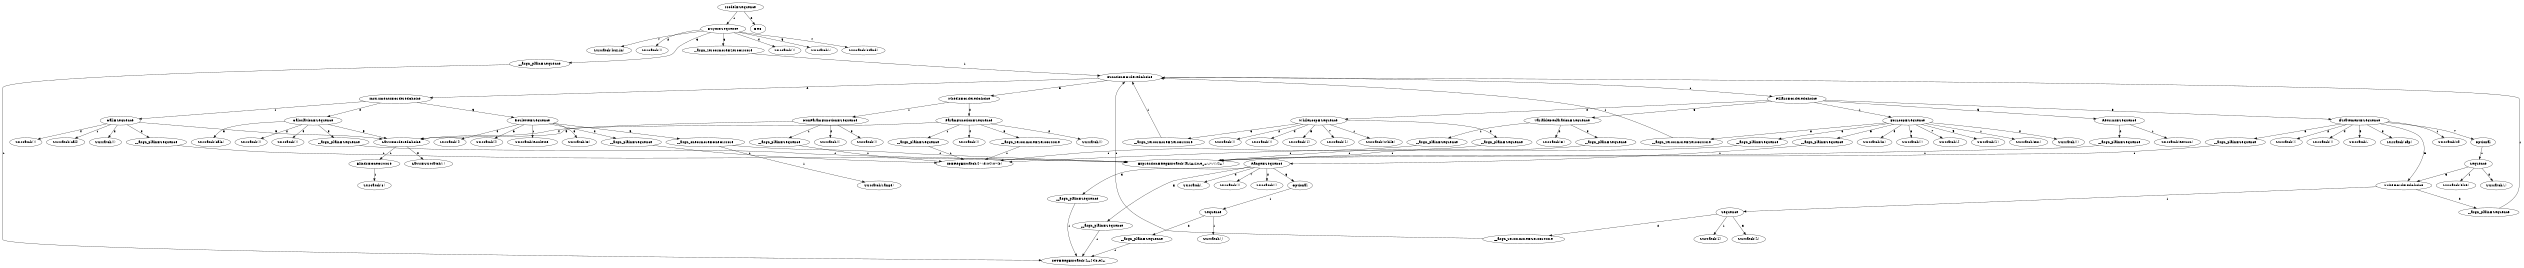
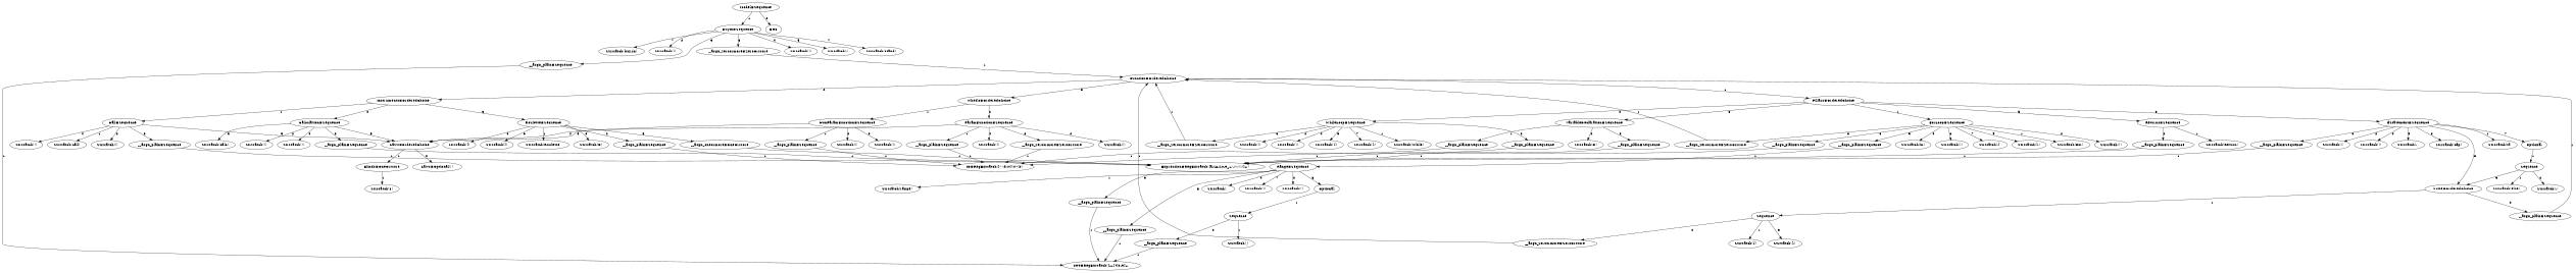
  digraph {
    n1 [label="Model=Sequence"]
    n2 [label="BuyIn=Sequence"]
    n3 [label=EOF]
    n4 [label="StrMatch(buy-in)"]
    n5 [label="StrMatch(()"]
    n6 [label="__asgn_plain=Sequence"]
    n7 [label="StrMatch())"]
    n8 [label="StrMatch(:)"]
    n9 [label="__asgn_zeroormore=ZeroOrMore"]
    n10 [label="StrMatch(stand)"]
    n11 [label="INT=RegExMatch([-+]?[0-9]+)"]
    n12 [label="Function=OrderedChoice"]
    n13 [label="Pillars=OrderedChoice"]
    n14 [label="Instruments=OrderedChoice"]
    n15 [label="Wheels=OrderedChoice"]
    n16 [label="ForLoop=Sequence"]
    n17 [label="WhileLoop=Sequence"]
    n18 [label="IfStatement=Sequence"]
    n19 [label="VariableDeclaration=Sequence"]
    n20 [label="Returns=Sequence"]
    n21 [label="Call=Sequence"]
    n22 [label="Calculation=Sequence"]
    n23 [label="Roulette=Sequence"]
    n24 [label="NonParamFunction=Sequence"]
    n25 [label="ParamFunction=Sequence"]
    n26 [label="StrMatch(For)"]
    n27 [label="StrMatch(()"]
    n28 [label="__asgn_plain=Sequence"]
    n29 [label="StrMatch(in)"]
    n30 [label="__asgn_plain=Sequence"]
    n31 [label="StrMatch())"]
    n32 [label="StrMatch({)"]
    n33 [label="__asgn_zeroormore=ZeroOrMore"]
    n34 [label="StrMatch(})"]
    n35 [label="StrMatch(While)"]
    n36 [label="StrMatch(()"]
    n37 [label="__asgn_plain=Sequence"]
    n38 [label="StrMatch())"]
    n39 [label="StrMatch({)"]
    n40 [label="__asgn_zeroormore=ZeroOrMore"]
    n41 [label="StrMatch(})"]
    n42 [label="StrMatch(If)"]
    n43 [label="StrMatch(()"]
    n44 [label="__asgn_plain=Sequence"]
    n45 [label="StrMatch())"]
    n46 [label="StrMatch(:)"]
    n47 [label="Suite=OrderedChoice"]
    n48 [label=Optional]
    n49 [label="StrMatch(cap)"]
    n50 [label="__asgn_plain=Sequence"]
    n51 [label="StrMatch(=)"]
    n52 [label="__asgn_plain=Sequence"]
    n53 [label="StrMatch(Return)"]
    n54 [label="__asgn_plain=Sequence"]
    n55 [label="ID=RegExMatch([^\\d\\W]\\w*\\b)"]
    n56 [label="Range=Sequence"]
    n57 [label="StrMatch(range)"]
    n58 [label="StrMatch(()"]
    n59 [label="__asgn_plain=Sequence"]
    n60 [label="StrMatch(,)"]
    n61 [label="__asgn_plain=Sequence"]
    n62 [label=Optional]
    n63 [label="StrMatch())"]
    n64 [label=Sequence]
    n65 [label="StrMatch(,)"]
    n66 [label="__asgn_plain=Sequence"]
    n67 [label="Expression=RegExMatch([a-zA-Z0-9_+\\-*\\/\\(\\)]+)"]
    n68 [label=Sequence]
    n69 [label="__asgn_plain=Sequence"]
    n70 [label=Sequence]
    n71 [label="StrMatch({)"]
    n72 [label="__asgn_zeroormore=ZeroOrMore"]
    n73 [label="StrMatch(})"]
    n74 [label="StrMatch(else)"]
    n75 [label="StrMatch(:)"]
    n76 [label="StrMatch(call)"]
    n77 [label="StrMatch(()"]
    n78 [label="__asgn_plain=Sequence"]
    n79 [label="StrMatch())"]
    n80 [label="Laws=OrderedChoice"]
    n81 [label="StrMatch(calc)"]
    n82 [label="StrMatch(()"]
    n83 [label="__asgn_plain=Sequence"]
    n84 [label="StrMatch())"]
    n85 [label="StrMatch(Roulette)"]
    n86 [label="__asgn_plain=Sequence"]
    n87 [label="StrMatch(=)"]
    n88 [label="StrMatch([)"]
    n89 [label="__asgn_oneormore=OneOrMore"]
    n90 [label="StrMatch(])"]
    n91 [label="Blinds=OneOrMore"]
-   n92 [label="Laws=StrMatch(!)"]
+   n92 [label="Laws=Optional(!)"]
    n93 [label="StrMatch($)"]
    n94 [label="__asgn_plain=Sequence"]
    n95 [label="StrMatch(()"]
    n96 [label="StrMatch())"]
    n97 [label="__asgn_plain=Sequence"]
    n98 [label="StrMatch(()"]
    n99 [label="__asgn_zeroormore=ZeroOrMore"]
    n100 [label="StrMatch())"]
    n1 -> n2 [label=1]
    n1 -> n3 [label=2]
    n2 -> n4 [label=7]
    n2 -> n5 [label=2]
    n2 -> n6 [label=3]
    n2 -> n7 [label=4]
    n2 -> n8 [label=5]
    n2 -> n9 [label=6]
    n2 -> n10 [label=7]
    n6 -> n11 [label=1]
    n9 -> n12 [label=1]
    n12 -> n13 [label=1]
    n12 -> n14 [label=2]
    n12 -> n15 [label=3]
    n13 -> n16 [label=1]
    n13 -> n17 [label=2]
    n13 -> n18 [label=3]
    n13 -> n19 [label=3]
    n13 -> n20 [label=5]
    n14 -> n21 [label=1]
    n14 -> n22 [label=2]
    n14 -> n23 [label=3]
    n15 -> n24 [label=1]
    n15 -> n25 [label=2]
    n16 -> n26 [label=1]
    n16 -> n27 [label=2]
    n16 -> n28 [label=3]
    n16 -> n29 [label=4]
    n16 -> n30 [label=5]
    n16 -> n31 [label=6]
    n16 -> n32 [label=7]
    n16 -> n33 [label=8]
    n16 -> n34 [label=9]
    n17 -> n35 [label=1]
    n17 -> n36 [label=2]
    n17 -> n37 [label=3]
    n17 -> n38 [label=4]
    n17 -> n39 [label=5]
    n17 -> n40 [label=6]
    n17 -> n41 [label=7]
    n18 -> n42 [label=1]
    n18 -> n43 [label=2]
    n18 -> n44 [label=3]
    n18 -> n45 [label=4]
    n18 -> n46 [label=5]
    n18 -> n47 [label=6]
    n18 -> n48 [label=7]
    n18 -> n49 [label=8]
    n19 -> n50 [label=1]
    n19 -> n51 [label=2]
    n19 -> n52 [label=3]
    n20 -> n53 [label=1]
    n20 -> n54 [label=2]
    n21 -> n76 [label=1]
    n21 -> n77 [label=2]
    n21 -> n78 [label=3]
    n21 -> n79 [label=4]
    n21 -> n80 [label=5]
    n22 -> n80 [label=5]
    n22 -> n81 [label=3]
    n22 -> n82 [label=2]
    n22 -> n83 [label=3]
    n22 -> n84 [label=4]
    n23 -> n85 [label=1]
    n23 -> n86 [label=2]
    n23 -> n87 [label=3]
    n23 -> n88 [label=4]
    n23 -> n89 [label=5]
    n23 -> n90 [label=6]
    n24 -> n80 [label=4]
    n24 -> n94 [label=1]
    n24 -> n95 [label=2]
    n24 -> n96 [label=3]
    n25 -> n80 [label=5]
    n25 -> n97 [label=1]
    n25 -> n98 [label=2]
    n25 -> n99 [label=3]
    n25 -> n100 [label=4]
    n28 -> n55 [label=1]
    n30 -> n56 [label=1]
    n33 -> n12 [label=1]
    n37 -> n67 [label=1]
    n40 -> n12 [label=1]
    n44 -> n67 [label=1]
    n47 -> n68 [label=1]
    n47 -> n69 [label=2]
    n48 -> n70 [label=1]
    n50 -> n55 [label=1]
    n52 -> n67 [label=1]
    n54 -> n67 [label=1]
-   n89 -> n57 [label=1]
+   n56 -> n57 [label=1]
    n56 -> n58 [label=2]
    n56 -> n59 [label=3]
    n56 -> n60 [label=4]
    n56 -> n61 [label=5]
    n56 -> n62 [label=6]
    n56 -> n63 [label=7]
    n59 -> n11 [label=1]
    n61 -> n11 [label=1]
    n62 -> n64 [label=1]
    n64 -> n65 [label=1]
    n64 -> n66 [label=2]
    n66 -> n11 [label=1]
    n68 -> n71 [label=1]
    n68 -> n72 [label=2]
    n68 -> n73 [label=3]
    n69 -> n12 [label=1]
    n70 -> n47 [label=3]
    n70 -> n74 [label=1]
    n70 -> n75 [label=2]
    n72 -> n12 [label=1]
    n78 -> n67 [label=1]
    n80 -> n91 [label=1]
    n80 -> n92 [label=2]
    n83 -> n67 [label=1]
    n86 -> n55 [label=1]
    n89 -> n67 [label=1]
    n91 -> n93 [label=1]
    n94 -> n55 [label=1]
    n97 -> n55 [label=1]
    n99 -> n55 [label=1]
  }
